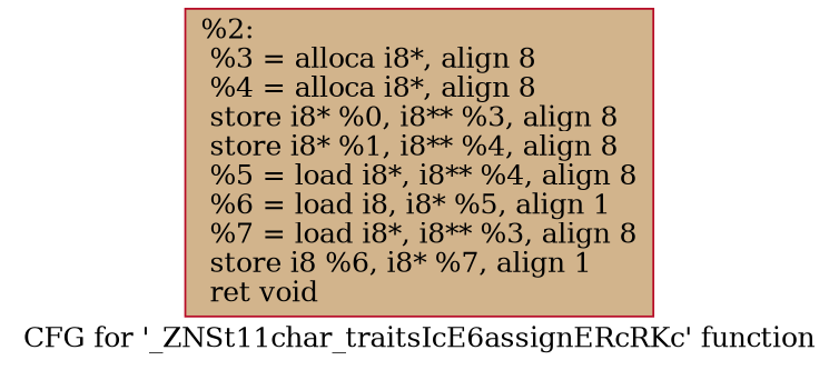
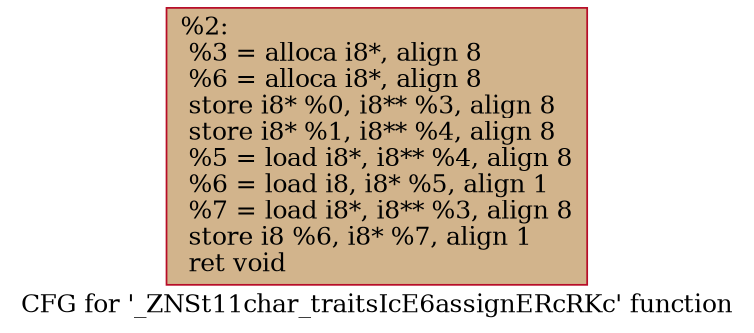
  digraph {
    label="CFG for '_ZNSt11char_traitsIcE6assignERcRKc' function"
-   n1 [color="#b70d28ff" fillcolor=tan label="{%2:\l  %3 = alloca i8*, align 8\l  %4 = alloca i8*, align 8\l  store i8* %0, i8** %3, align 8\l  store i8* %1, i8** %4, align 8\l  %5 = load i8*, i8** %4, align 8\l  %6 = load i8, i8* %5, align 1\l  %7 = load i8*, i8** %3, align 8\l  store i8 %6, i8* %7, align 1\l  ret void\l}" shape=record style=filled]
+   n1 [color="#b70d28ff" fillcolor=tan label="{%2:\l  %3 = alloca i8*, align 8\l  %6 = alloca i8*, align 8\l  store i8* %0, i8** %3, align 8\l  store i8* %1, i8** %4, align 8\l  %5 = load i8*, i8** %4, align 8\l  %6 = load i8, i8* %5, align 1\l  %7 = load i8*, i8** %3, align 8\l  store i8 %6, i8* %7, align 1\l  ret void\l}" shape=record style=filled]
  }
